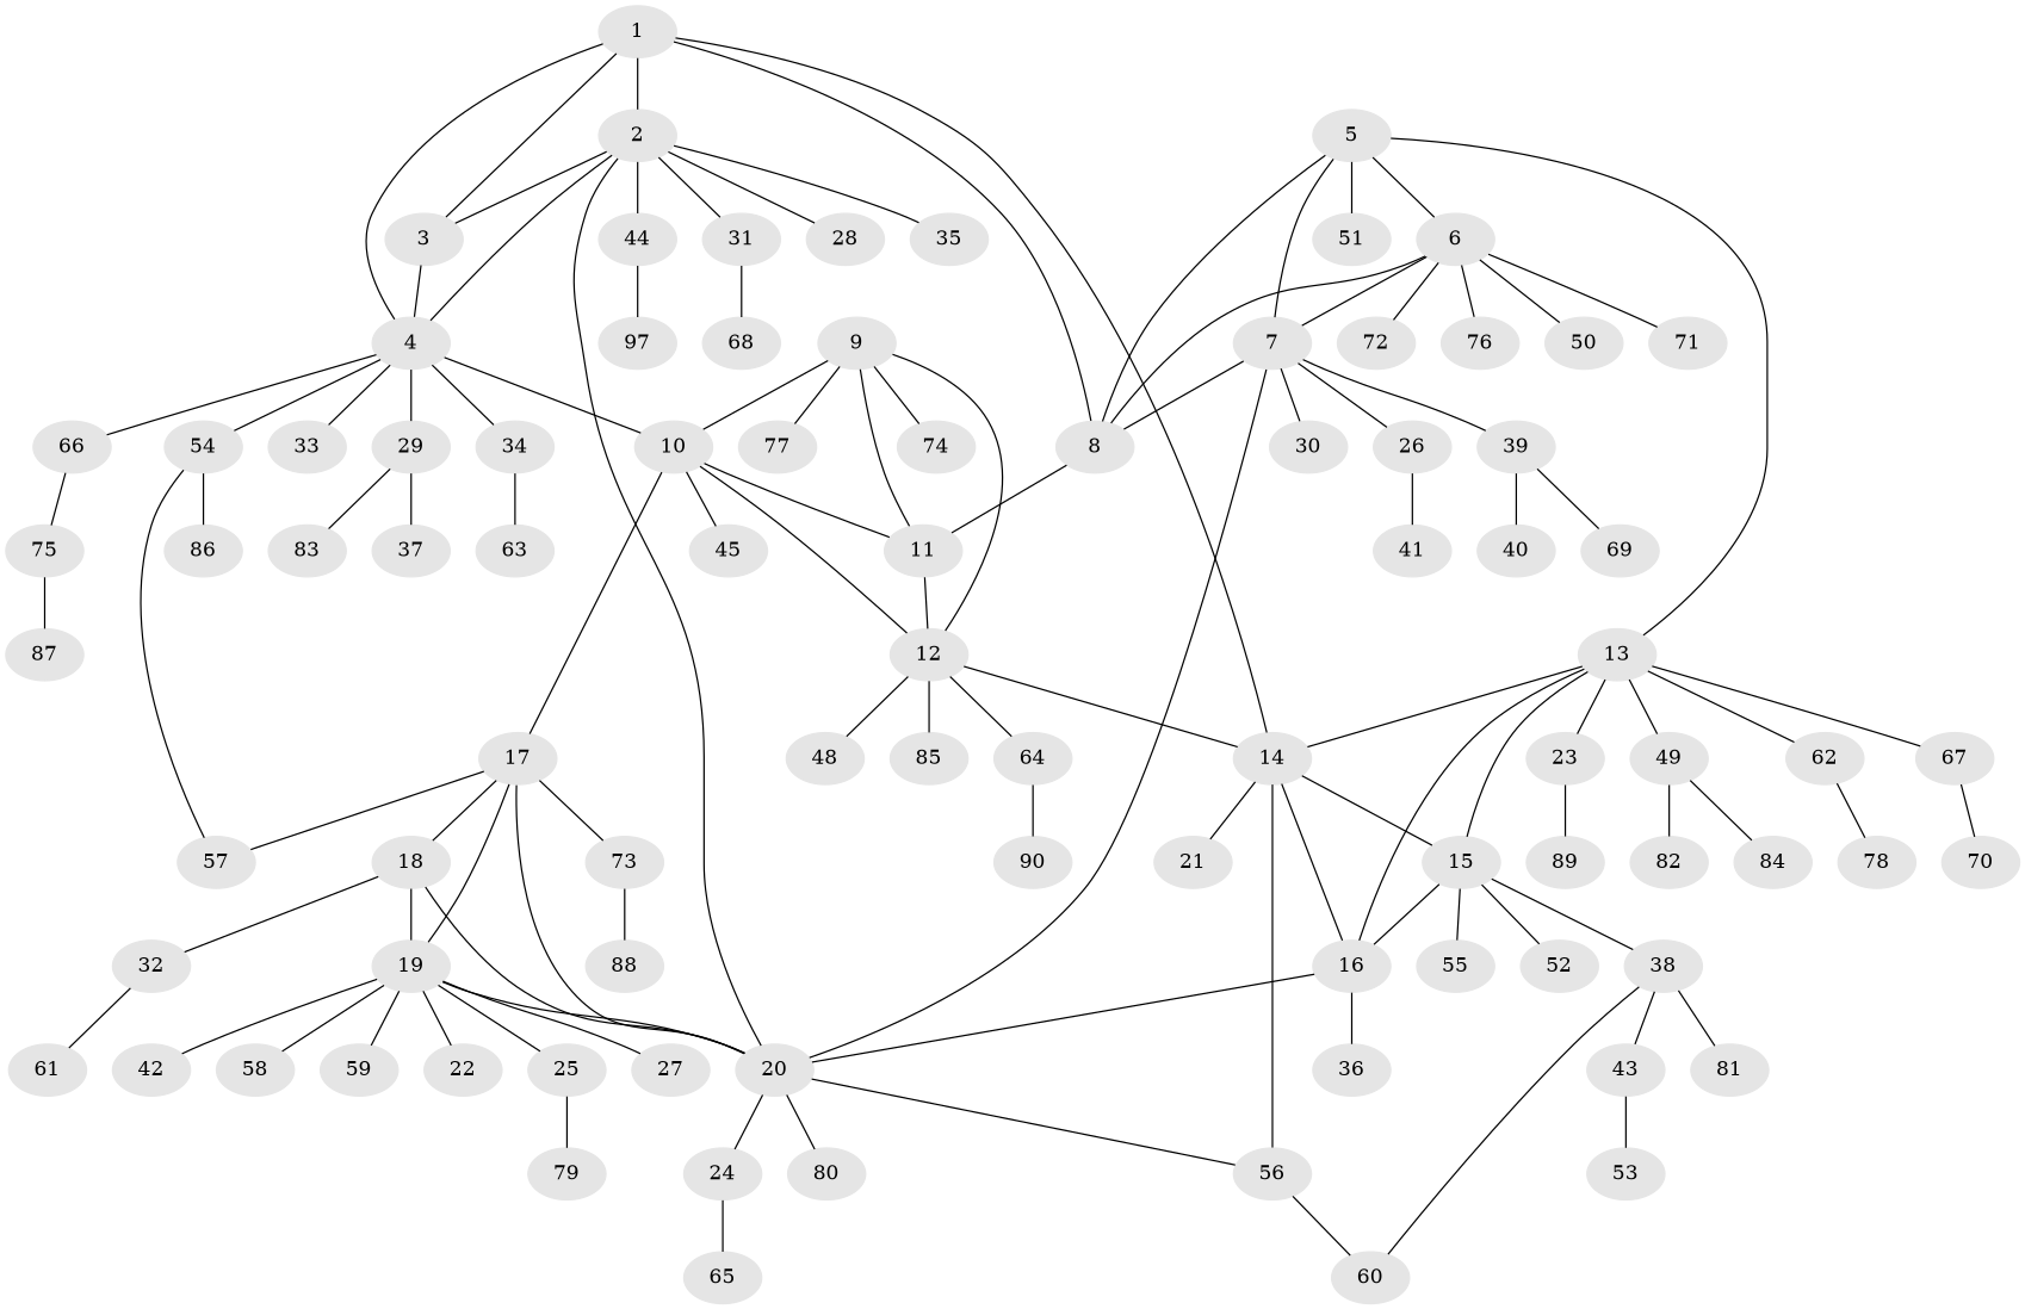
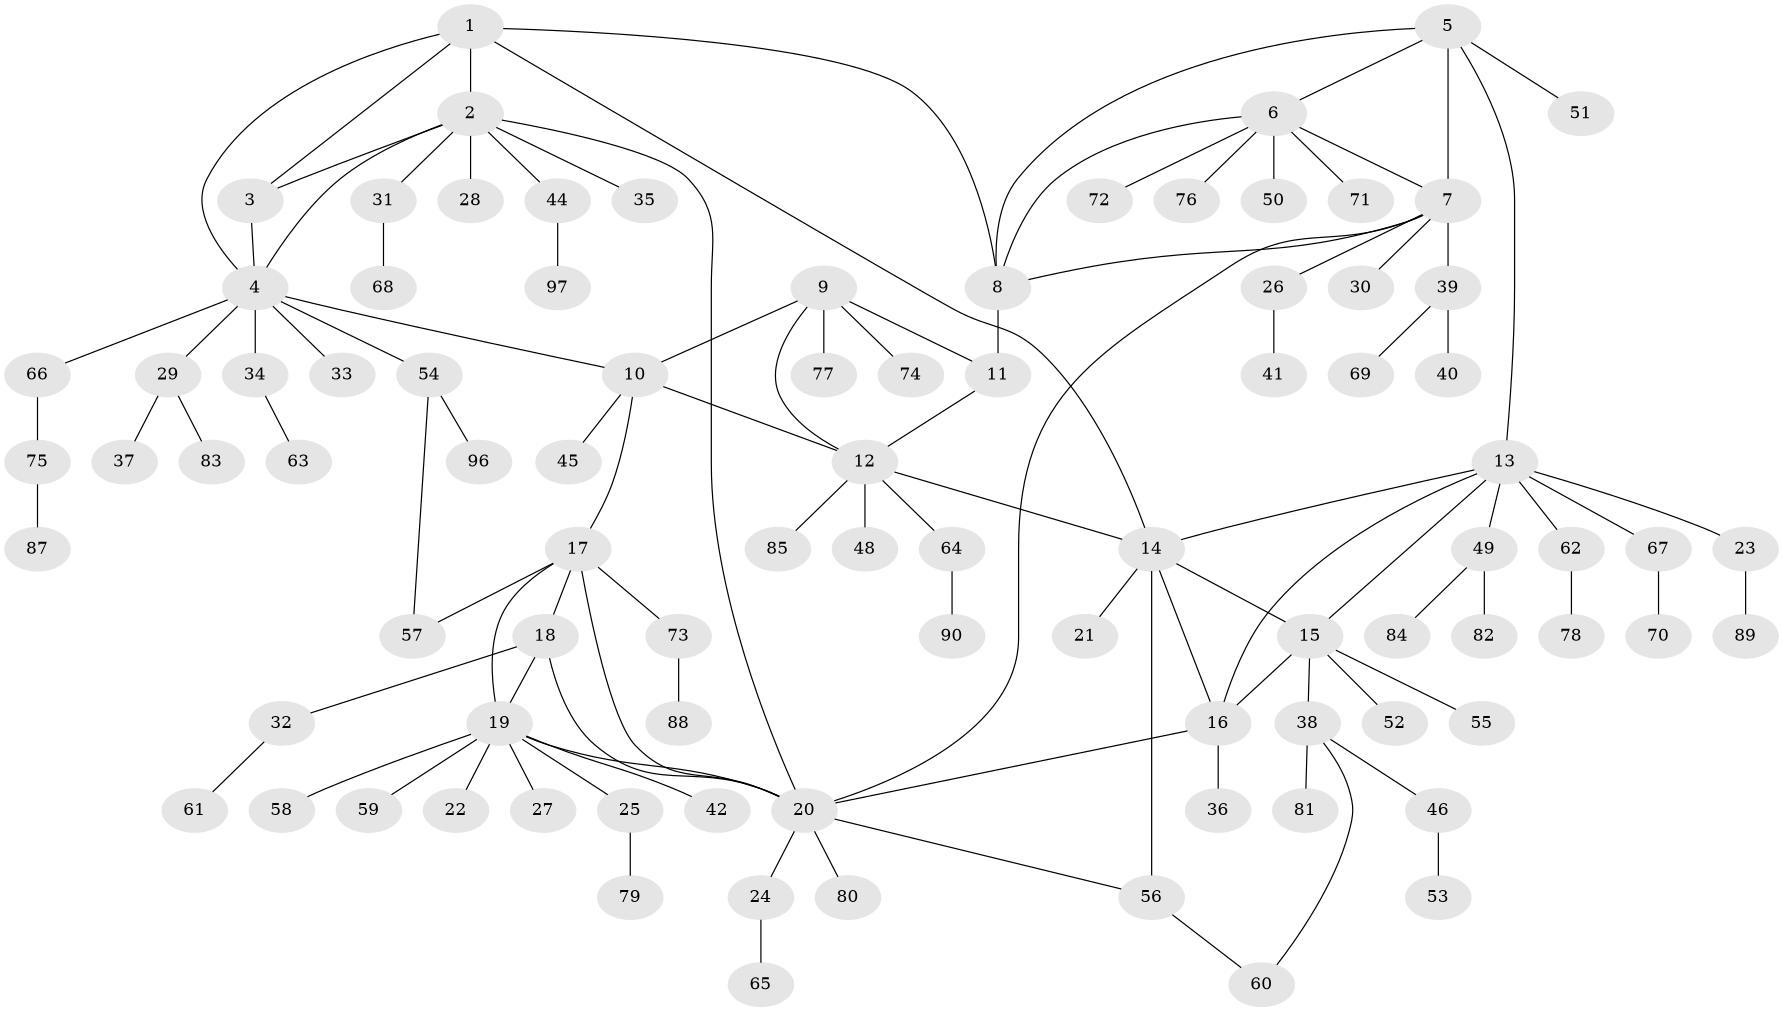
  graph {
    node [color=gray90 style=filled]
    1
    2
    3
    4
    8
    14
    20
    28
    31
    35
    44
    10
    29
    33
    34
    54
    66
    11
    15
    16
    21
    56
    24
    80
    68
    n26 [label=97]
    12
    17
    45
    37
    83
    63
    57
-   86
+   86 [label=96]
    75
    5
    6
    7
    13
    51
    50
    71
    72
    76
    26
    30
    39
    23
    49
    62
    67
    41
    40
    69
    9
    74
    77
    48
    64
    85
    18
    19
    73
    90
    38
    52
    55
    36
    89
    82
    84
    78
    70
    60
-   46 [label=43]
+   46
    81
    32
    22
    25
    27
    42
    58
    59
    88
    61
    79
    65
    53
    87
    1 -- 2
    1 -- 3
    1 -- 4
    1 -- 8
    1 -- 14
    2 -- 3
    2 -- 4
    2 -- 20
    2 -- 28
    2 -- 31
    2 -- 35
    2 -- 44
    3 -- 4
    4 -- 10
    4 -- 29
    4 -- 33
    4 -- 34
    4 -- 54
    4 -- 66
    8 -- 11
    14 -- 15
    14 -- 16
    14 -- 21
    14 -- 56
    20 -- 56
    20 -- 24
    20 -- 80
    31 -- 68
    44 -- n26
-   10 -- 11
    10 -- 12
    10 -- 17
    10 -- 45
    29 -- 37
    29 -- 83
    34 -- 63
    54 -- 57
    54 -- 86
    66 -- 75
    11 -- 12
    15 -- 16
    15 -- 38
    15 -- 52
    15 -- 55
    16 -- 20
    16 -- 36
    56 -- 60
    24 -- 65
    12 -- 14
    12 -- 48
    12 -- 64
    12 -- 85
    17 -- 20
    17 -- 57
    17 -- 18
    17 -- 19
    17 -- 73
    75 -- 87
    5 -- 8
    5 -- 6
    5 -- 7
    5 -- 13
    5 -- 51
    6 -- 8
    6 -- 7
    6 -- 50
    6 -- 71
    6 -- 72
    6 -- 76
    7 -- 8
    7 -- 20
    7 -- 26
    7 -- 30
    7 -- 39
    13 -- 14
    13 -- 15
    13 -- 16
    13 -- 23
    13 -- 49
    13 -- 62
    13 -- 67
    26 -- 41
    39 -- 40
    39 -- 69
    23 -- 89
    49 -- 82
    49 -- 84
    62 -- 78
    67 -- 70
    9 -- 10
    9 -- 11
    9 -- 12
    9 -- 74
    9 -- 77
    64 -- 90
    18 -- 20
    18 -- 19
    18 -- 32
    19 -- 20
    19 -- 22
    19 -- 25
    19 -- 27
    19 -- 42
    19 -- 58
    19 -- 59
    73 -- 88
    38 -- 60
    38 -- 46
    38 -- 81
    46 -- 53
    32 -- 61
    25 -- 79
  }
